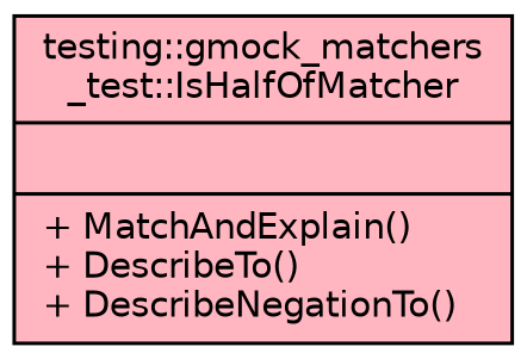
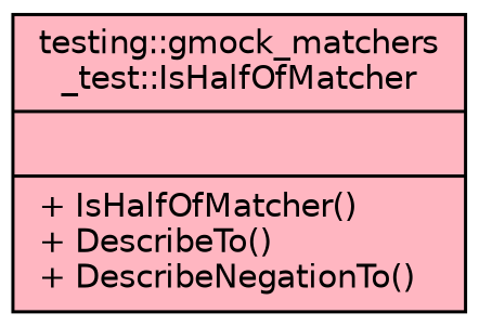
  digraph {
-   n1 [color=black fillcolor=lightpink fontcolor=black fontname=Helvetica fontsize=10 height=0.2 label="{testing::gmock_matchers\l_test::IsHalfOfMatcher\n||+ MatchAndExplain()\l+ DescribeTo()\l+ DescribeNegationTo()\l}" shape=record style=filled width=0.4]
+   n1 [color=black fillcolor=lightpink fontcolor=black fontname=Helvetica fontsize=10 height=0.2 label="{testing::gmock_matchers\l_test::IsHalfOfMatcher\n||+ IsHalfOfMatcher()\l+ DescribeTo()\l+ DescribeNegationTo()\l}" shape=record style=filled width=0.4]
  }
